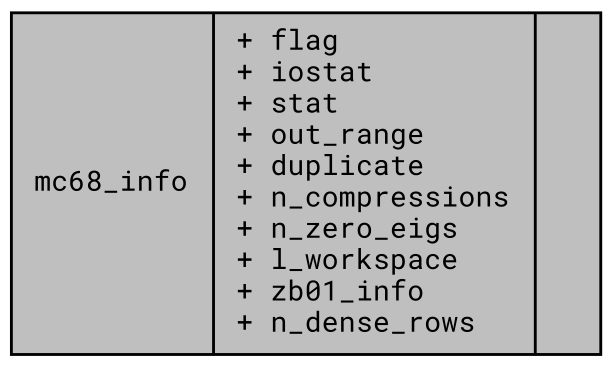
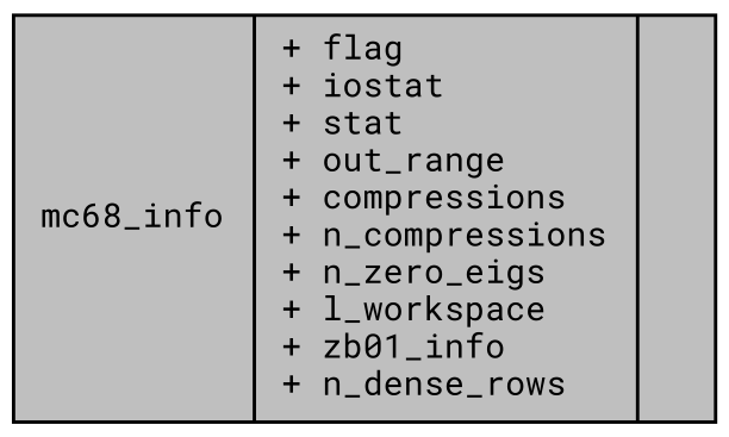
  digraph {
    rankdir=LR
    fontname="Roboto Mono"
-   n1 [color=black fillcolor=grey75 fontcolor=black fontname="Roboto Mono" fontsize=10 height=0.2 label="{mc68_info\n|+ flag\l+ iostat\l+ stat\l+ out_range\l+ duplicate\l+ n_compressions\l+ n_zero_eigs\l+ l_workspace\l+ zb01_info\l+ n_dense_rows\l|}" shape=record style=filled width=0.4]
+   n1 [color=black fillcolor=grey75 fontcolor=black fontname="Roboto Mono" fontsize=10 height=0.2 label="{mc68_info\n|+ flag\l+ iostat\l+ stat\l+ out_range\l+ compressions\l+ n_compressions\l+ n_zero_eigs\l+ l_workspace\l+ zb01_info\l+ n_dense_rows\l|}" shape=record style=filled width=0.4]
  }
